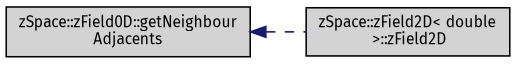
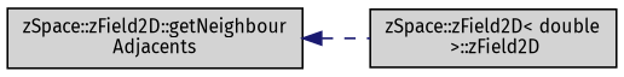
  digraph {
    rankdir=LR
    fontname="Fira Sans"
    node [color=black fillcolor=lightgrey fontname="Fira Sans" fontsize=10 shape=record style=filled]
-   n1 [fontcolor=black height=0.2 label="zSpace::zField0D::getNeighbour\lAdjacents" width=0.4]
+   n1 [fontcolor=black height=0.2 label="zSpace::zField2D::getNeighbour\lAdjacents" width=0.4]
    n2 [height=0.2 label="zSpace::zField2D\< double\l \>::zField2D" width=0.4]
    n1 -> n2 [color=midnightblue dir=back fontname="Fira Sans" fontsize=10 labelfontname=Helvetica labelfontsize=10 style=dashed]
  }
